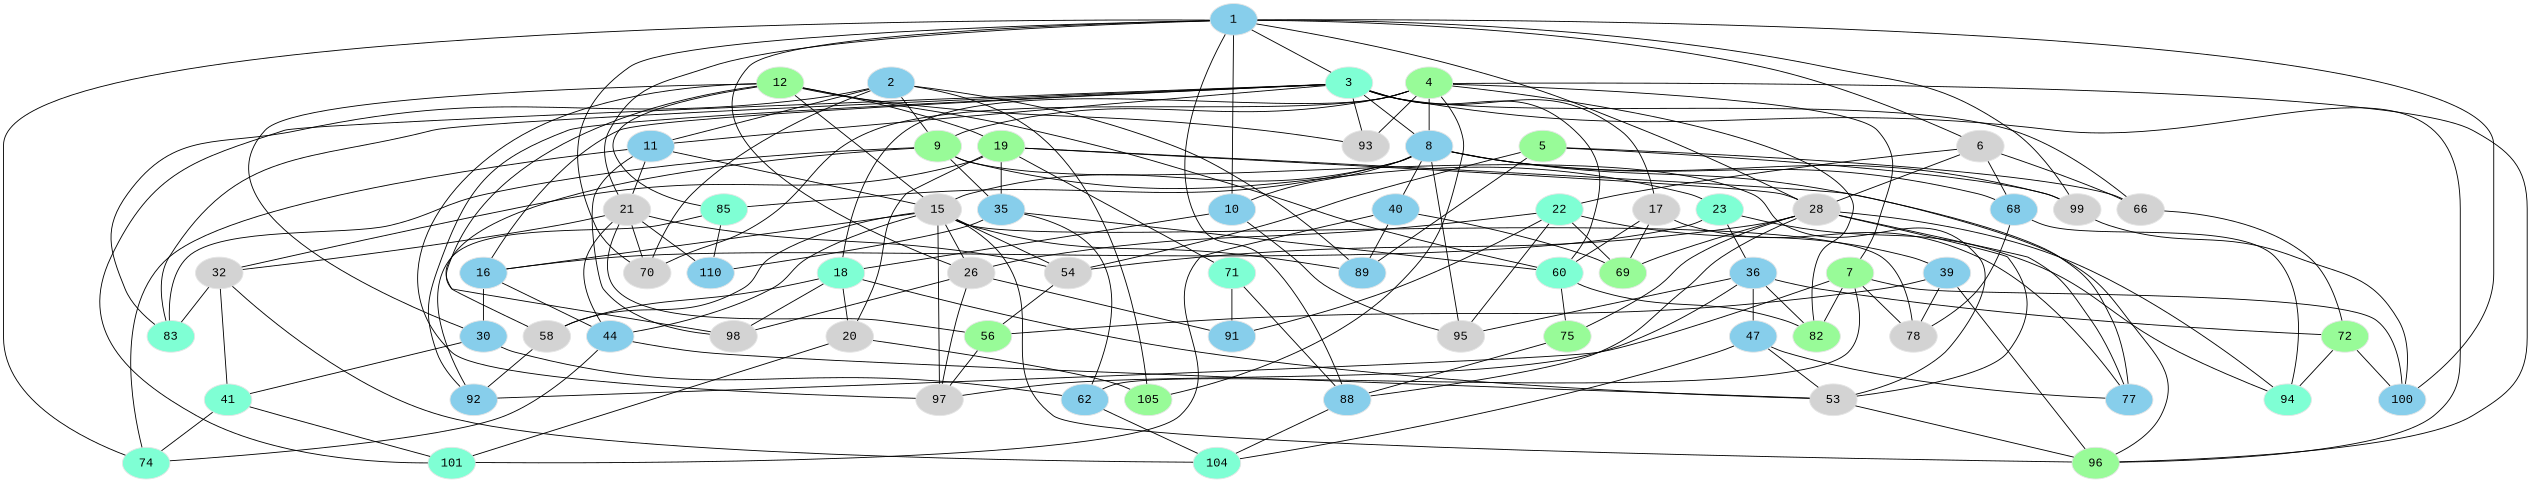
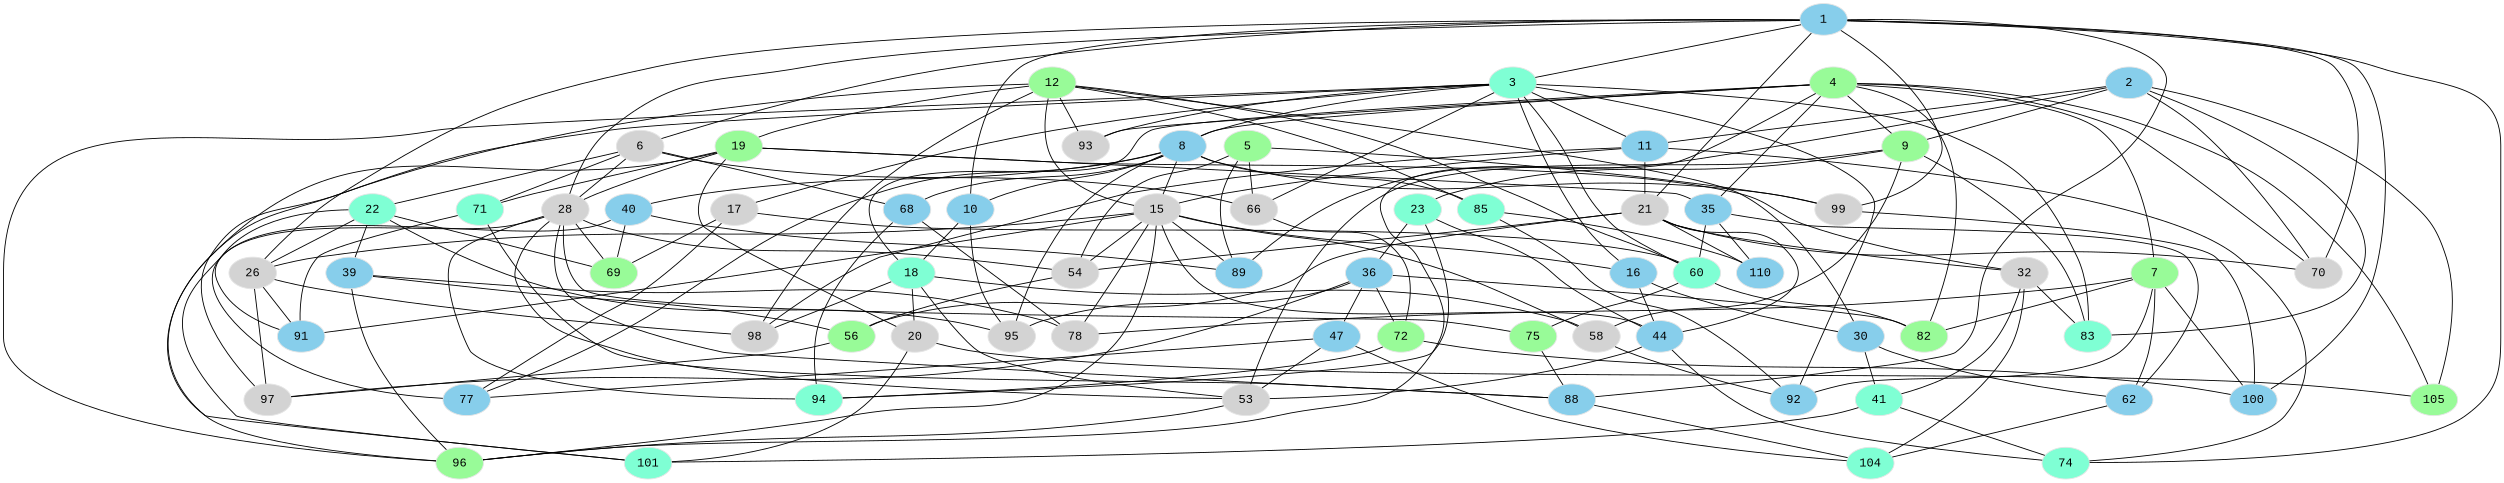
  graph {
    fontname="Liberation Mono"
    node [color=gray90 fillcolor=skyblue fontname="Liberation Mono" style=filled]
    edge [fontname="Liberation Mono"]
    1 [super="+24"]
    3 [fillcolor=aquamarine super="+46+38"]
    6 [fillcolor=lightgrey super="+103"]
    10
    21 [fillcolor=lightgrey super="+64"]
    26 [fillcolor=lightgrey super="+48"]
    28 [fillcolor=lightgrey super="+80+57+79"]
    70 [fillcolor=lightgrey]
    74 [fillcolor=aquamarine]
    88 [super="+107"]
    99 [fillcolor=lightgrey]
    100
    11 [super="+84"]
    83 [fillcolor=aquamarine]
    8 [super="+42+25"]
    16
    17 [fillcolor=lightgrey]
    60 [fillcolor=aquamarine super="+112"]
    66 [fillcolor=lightgrey]
    92
    93 [fillcolor=lightgrey]
    96 [fillcolor=palegreen super="+109"]
    101 [fillcolor=aquamarine]
    22 [fillcolor=aquamarine super="+59"]
    68
    71 [fillcolor=aquamarine]
    18 [fillcolor=aquamarine super="+37"]
    95 [fillcolor=lightgrey]
    54 [fillcolor=lightgrey super="+90"]
    44 [super="+111"]
    32 [fillcolor=lightgrey super="+76"]
    56 [fillcolor=palegreen]
    110
    98 [fillcolor=lightgrey]
    97 [fillcolor=lightgrey]
    91
    77
    53 [fillcolor=lightgrey super="+73"]
    69 [fillcolor=palegreen]
    94 [fillcolor=aquamarine]
    75 [fillcolor=palegreen]
    104 [fillcolor=aquamarine]
    2 [super="+43"]
    9 [fillcolor=palegreen super="+106"]
    89
    105 [fillcolor=palegreen]
    23 [fillcolor=aquamarine]
    n48 [fillcolor=lightgrey label=58]
    15 [fillcolor=lightgrey super="+34"]
    40
    85 [fillcolor=aquamarine]
    30
    82 [fillcolor=palegreen]
    72 [fillcolor=palegreen]
    4 [fillcolor=palegreen super="+63+13+108"]
    7 [fillcolor=palegreen super="+49"]
    35 [super="+67"]
    62
    78 [fillcolor=lightgrey]
    20 [fillcolor=lightgrey]
    5 [fillcolor=palegreen]
    39
    36 [super="+52"]
    12 [fillcolor=palegreen super="+87+14"]
    19 [fillcolor=palegreen super="+27"]
    41 [fillcolor=aquamarine]
    47
    1 -- 3
    1 -- 6
    1 -- 10
    1 -- 21
    1 -- 26
    1 -- 28
    1 -- 70
    1 -- 74
    1 -- 88 [weight=2]
    1 -- 99
    1 -- 100
    3 -- 11
    3 -- 83
    3 -- 8
    3 -- 16
    3 -- 17
    3 -- 60
    3 -- 66
    3 -- 92
    3 -- 93
    3 -- 96
    3 -- 101
    6 -- 28
    6 -- 66
    6 -- 22
    6 -- 68
+   6 -- 71
    10 -- 18
    10 -- 95
    21 -- 70
    21 -- 54
    21 -- 44
    21 -- 32
    21 -- 56
    21 -- 110
    26 -- 98
    26 -- 97
    26 -- 91
    28 -- 88
    28 -- 54 [weight=2]
    28 -- 77
    28 -- 53
    28 -- 69
    28 -- 94
    28 -- 75 [weight=2]
    88 -- 104
    99 -- 100
    11 -- 21
    11 -- 74
    11 -- 98
    11 -- 15
    8 -- 10
    8 -- 99
    8 -- 68
    8 -- 95
    8 -- 77
    8 -- 15
    8 -- 40
    8 -- 85
    16 -- 44
    16 -- 30
    17 -- 60
    17 -- 77
    17 -- 69
    60 -- 75
    60 -- 82
    66 -- 72
    22 -- 26
    22 -- 95
    22 -- 91
    22 -- 69
    22 -- 39
    68 -- 94
    68 -- 78
    71 -- 88
    71 -- 91
    18 -- 98
    18 -- 53
    18 -- n48
    18 -- 20
    54 -- 56
    44 -- 74
    44 -- 53
    32 -- 83
    32 -- 104
    32 -- 41
    56 -- 97
    53 -- 96
    75 -- 88
    2 -- 70
    2 -- 11
    2 -- 83
    2 -- 9
    2 -- 89
    2 -- 105
    9 -- 83
    9 -- 53
    9 -- 23
    9 -- n48
-   23 -- 16
+   23 -- 44
    23 -- 94
    23 -- 36
    n48 -- 92
    15 -- 26
    15 -- 16
    15 -- 96
    15 -- 54
    15 -- 44
-   15 -- 97
+   15 -- 91
    15 -- 89
    15 -- n48
    15 -- 78
    40 -- 101
    40 -- 69
    40 -- 89
    85 -- 92
    85 -- 110
    30 -- 62
    30 -- 41
    72 -- 100
    72 -- 94
    4 -- 70
    4 -- 8
    4 -- 93 [weight=2]
    4 -- 96
    4 -- 18
    4 -- 9
    4 -- 105 [weight=2]
    4 -- 82
    4 -- 7
-   9 -- 35
+   4 -- 35
    7 -- 100
    7 -- 92
    7 -- 82
    7 -- 62
    7 -- 78
    35 -- 60
    35 -- 110 [weight=2]
    35 -- 62
    62 -- 104
    20 -- 101
    20 -- 105
    5 -- 99
    5 -- 66
    5 -- 54
    5 -- 89
    39 -- 96
    39 -- 56
    39 -- 78
    36 -- 95
    36 -- 97
    36 -- 82
    36 -- 72
    36 -- 47
    12 -- 60
    12 -- 93
    12 -- 98
    12 -- 97
    12 -- 15
    12 -- 85
    12 -- 30
    12 -- 19
    19 -- 28
    19 -- 96
    19 -- 71
    19 -- 32 [weight=2]
    19 -- 35
    19 -- 20
    41 -- 74
    41 -- 101
    47 -- 77
    47 -- 53
    47 -- 104
  }
